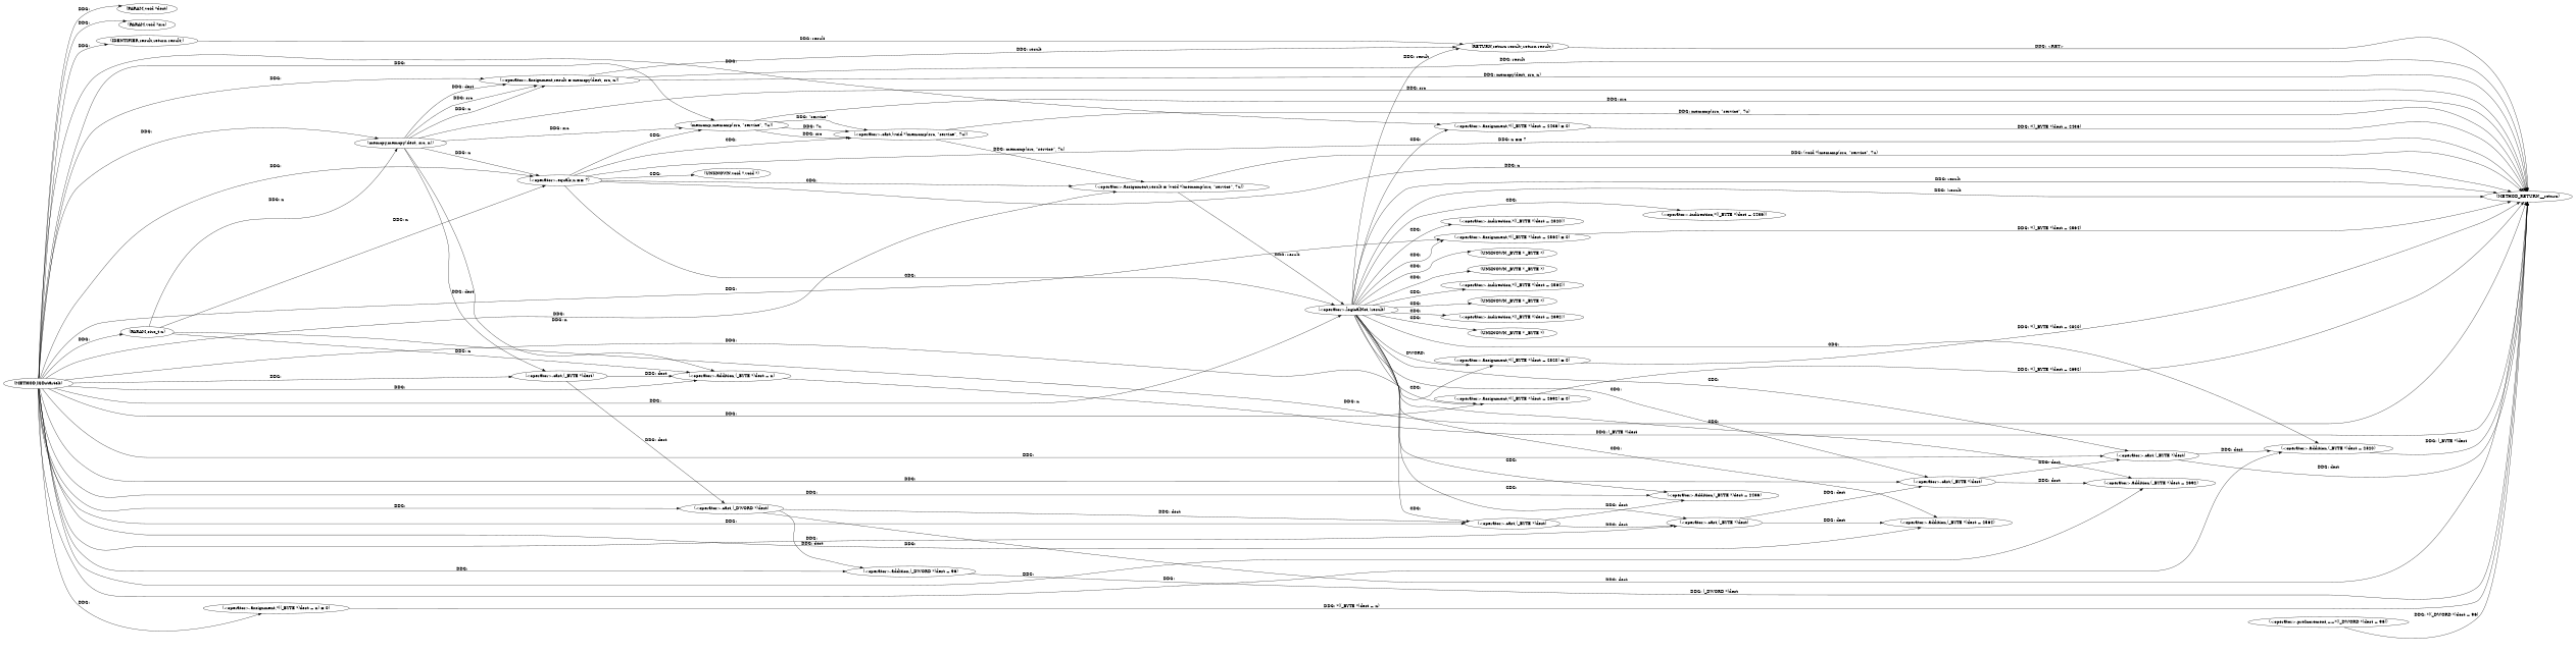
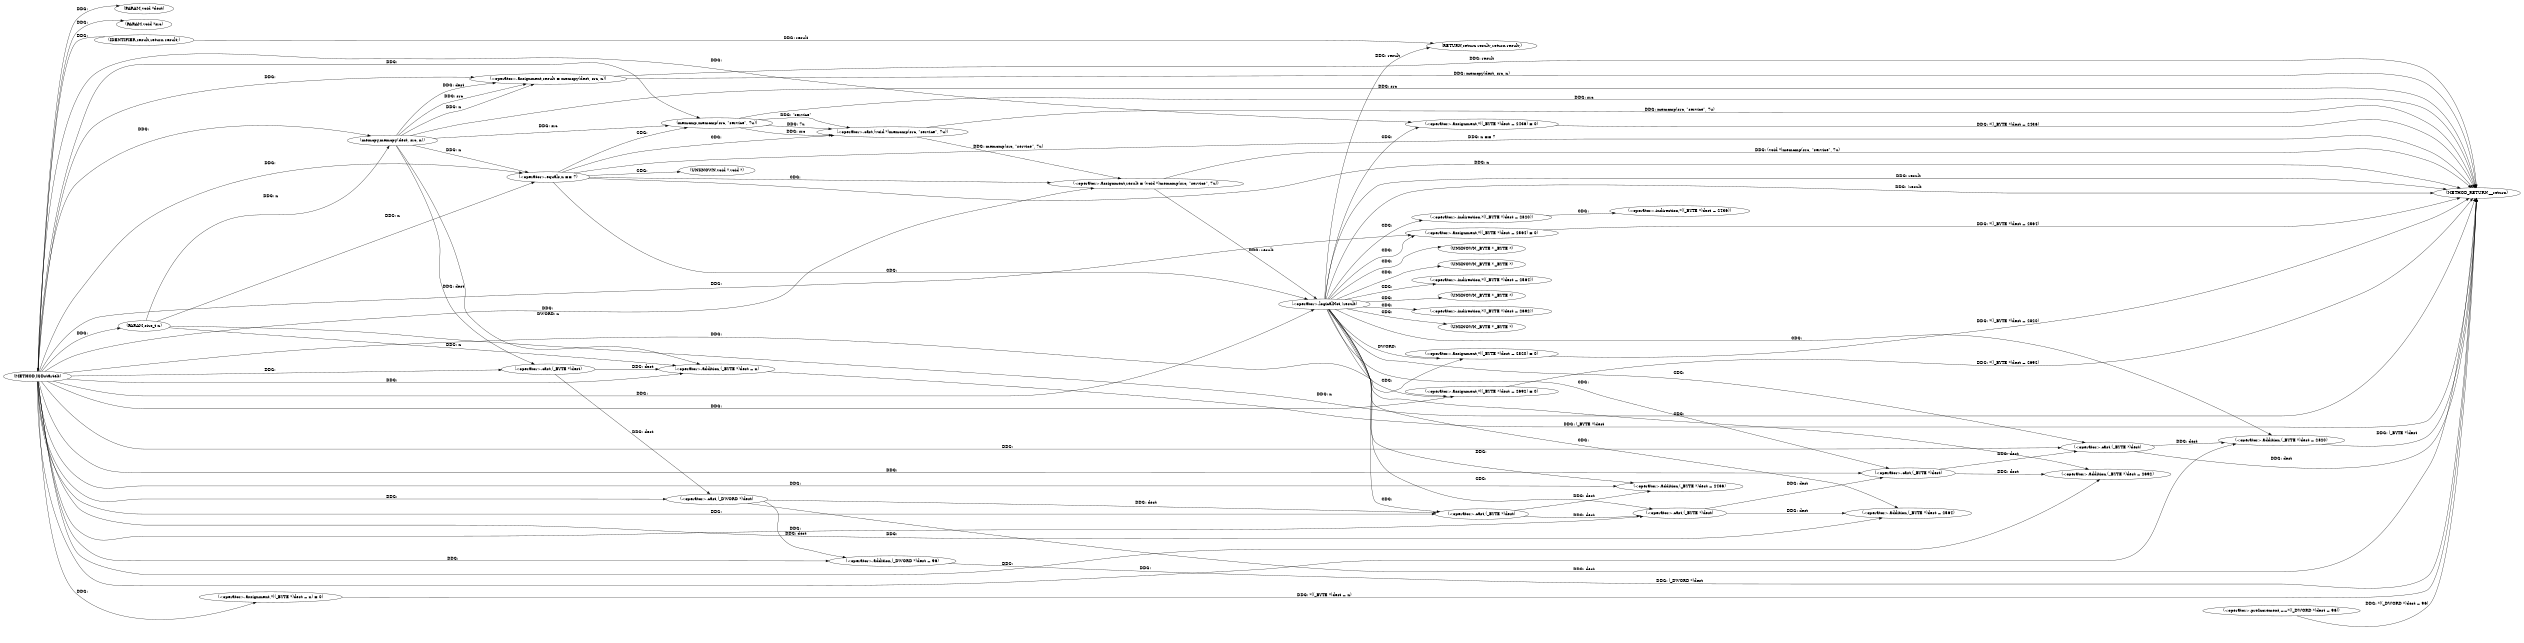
  digraph {
    rankdir=LR
    n1 [label="(METHOD,IGDstartelt)"]
    n2 [label="(PARAM,void *dest)"]
    n3 [label="(PARAM,void *src)"]
    n4 [label="(PARAM,size_t n)"]
    n5 [label="(<operator>.assignment,result = memcpy(dest, src, n))"]
    n6 [label="(memcpy,memcpy(dest, src, n))"]
    n7 [label="(<operator>.assignment,*((_BYTE *)dest + n) = 0)"]
    n8 [label="(<operator>.addition,(_BYTE *)dest + n)"]
    n9 [label="(<operator>.cast,(_BYTE *)dest)"]
    n10 [label="(<operator>.addition,(_DWORD *)dest + 96)"]
    n11 [label="(<operator>.cast,(_DWORD *)dest)"]
    n12 [label="(<operator>.equals,n == 7)"]
    n13 [label="(<operator>.assignment,result = (void *)memcmp(src, \"service\", 7u))"]
    n14 [label="(memcmp,memcmp(src, \"service\", 7u))"]
    n15 [label="(<operator>.logicalNot,!result)"]
    n16 [label="(<operator>.assignment,*((_BYTE *)dest + 2436) = 0)"]
    n17 [label="(<operator>.addition,(_BYTE *)dest + 2436)"]
    n18 [label="(<operator>.cast,(_BYTE *)dest)"]
    n19 [label="(<operator>.assignment,*((_BYTE *)dest + 2564) = 0)"]
    n20 [label="(<operator>.addition,(_BYTE *)dest + 2564)"]
    n21 [label="(<operator>.cast,(_BYTE *)dest)"]
    n22 [label="(<operator>.assignment,*((_BYTE *)dest + 2692) = 0)"]
    n23 [label="(<operator>.addition,(_BYTE *)dest + 2692)"]
    n24 [label="(<operator>.cast,(_BYTE *)dest)"]
    n25 [label="(<operator>.assignment,*((_BYTE *)dest + 2820) = 0)"]
    n26 [label="(<operator>.addition,(_BYTE *)dest + 2820)"]
    n27 [label="(<operator>.cast,(_BYTE *)dest)"]
    n28 [label="(IDENTIFIER,result,return result;)"]
    n29 [label="(METHOD_RETURN,__return)"]
    n30 [label="(RETURN,return result;,return result;)"]
    n31 [label="(<operator>.cast,(void *)memcmp(src, \"service\", 7u))"]
    n32 [label="(UNKNOWN,void *,void *)"]
    n33 [label="(<operator>.indirection,*((_BYTE *)dest + 2436))"]
    n34 [label="(UNKNOWN,_BYTE *,_BYTE *)"]
    n35 [label="(<operator>.indirection,*((_BYTE *)dest + 2564))"]
    n36 [label="(UNKNOWN,_BYTE *,_BYTE *)"]
    n37 [label="(<operator>.indirection,*((_BYTE *)dest + 2692))"]
    n38 [label="(UNKNOWN,_BYTE *,_BYTE *)"]
    n39 [label="(<operator>.indirection,*((_BYTE *)dest + 2820))"]
    n40 [label="(UNKNOWN,_BYTE *,_BYTE *)"]
    n41 [label="(<operator>.preIncrement,++*((_DWORD *)dest + 96))"]
    n1 -> n2 [label="DDG: "]
    n1 -> n3 [label="DDG: "]
    n1 -> n4 [label="DDG: "]
    n1 -> n5 [label="DDG: "]
    n1 -> n6 [label="DDG: "]
    n1 -> n7 [label="DDG: "]
    n1 -> n8 [label="DDG: "]
    n1 -> n9 [label="DDG: "]
    n1 -> n10 [label="DDG: "]
    n1 -> n11 [label="DDG: "]
    n1 -> n12 [label="DDG: "]
    n1 -> n13 [label="DDG: "]
    n1 -> n14 [label="DDG: "]
    n1 -> n15 [label="DDG: "]
    n1 -> n16 [label="DDG: "]
    n1 -> n17 [label="DDG: "]
    n1 -> n18 [label="DDG: "]
    n1 -> n19 [label="DDG: "]
    n1 -> n20 [label="DDG: "]
    n1 -> n21 [label="DDG: "]
    n1 -> n22 [label="DDG: "]
    n1 -> n23 [label="DDG: "]
    n1 -> n24 [label="DDG: "]
    n1 -> n25 [label="DDG: "]
    n1 -> n26 [label="DDG: "]
    n1 -> n27 [label="DDG: "]
-   n1 -> n28 [label="DDG: "]
+   n28 -> n1 [label="DDG: "]
    n4 -> n6 [label="DDG: n"]
    n4 -> n8 [label="DDG: n"]
    n4 -> n12 [label="DDG: n"]
    n4 -> n29 [label="DDG: n"]
    n5 -> n29 [label="DDG: result"]
    n5 -> n29 [label="DDG: memcpy(dest, src, n)"]
-   n5 -> n30 [label="DDG: result"]
    n6 -> n5 [label="DDG: dest"]
    n6 -> n5 [label="DDG: src"]
    n6 -> n5 [label="DDG: n"]
-   n6 -> n8 [label="DDG: n"]
+   n6 -> n8 [label="DWORD: n"]
    n6 -> n9 [label="DDG: dest"]
    n6 -> n12 [label="DDG: n"]
    n6 -> n14 [label="DDG: src"]
    n6 -> n29 [label="DDG: src"]
    n7 -> n29 [label="DDG: *((_BYTE *)dest + n)"]
    n8 -> n29 [label="DDG: (_BYTE *)dest"]
    n9 -> n8 [label="DDG: dest"]
    n9 -> n11 [label="DDG: dest"]
    n10 -> n29 [label="DDG: (_DWORD *)dest"]
    n11 -> n10 [label="DDG: dest"]
    n11 -> n18 [label="DDG: dest"]
    n11 -> n29 [label="DDG: dest"]
    n12 -> n13 [label="CDG: "]
    n12 -> n14 [label="CDG: "]
    n12 -> n15 [label="CDG: "]
    n12 -> n29 [label="DDG: n"]
    n12 -> n29 [label="DDG: n == 7"]
    n12 -> n31 [label="CDG: "]
    n12 -> n32 [label="CDG: "]
    n13 -> n15 [label="DDG: result"]
    n13 -> n29 [label="DDG: (void *)memcmp(src, \"service\", 7u)"]
    n14 -> n29 [label="DDG: src"]
    n14 -> n31 [label="DDG: src"]
    n14 -> n31 [label="DDG: \"service\""]
    n14 -> n31 [label="DDG: 7u"]
    n15 -> n16 [label="CDG: "]
-   n15 -> n17 [label="CDG: "]
+   n15 -> n17 [label="DDG: "]
    n15 -> n18 [label="CDG: "]
    n15 -> n19 [label="CDG: "]
    n15 -> n20 [label="CDG: "]
    n15 -> n21 [label="CDG: "]
    n15 -> n22 [label="CDG: "]
    n15 -> n23 [label="CDG: "]
    n15 -> n24 [label="CDG: "]
    n15 -> n25 [label="DWORD: "]
    n15 -> n26 [label="CDG: "]
    n15 -> n27 [label="CDG: "]
    n15 -> n29 [label="DDG: result"]
    n15 -> n29 [label="DDG: !result"]
    n15 -> n30 [label="DDG: result"]
-   n15 -> n33 [label="CDG: "]
+   n39 -> n33 [label="CDG: "]
    n15 -> n34 [label="CDG: "]
    n15 -> n35 [label="CDG: "]
    n15 -> n36 [label="CDG: "]
    n15 -> n37 [label="CDG: "]
    n15 -> n38 [label="CDG: "]
    n15 -> n39 [label="CDG: "]
    n15 -> n40 [label="CDG: "]
    n16 -> n29 [label="DDG: *((_BYTE *)dest + 2436)"]
    n18 -> n17 [label="DDG: dest"]
    n18 -> n21 [label="DDG: dest"]
    n19 -> n29 [label="DDG: *((_BYTE *)dest + 2564)"]
    n21 -> n20 [label="DDG: dest"]
    n21 -> n24 [label="DDG: dest"]
    n22 -> n29 [label="DDG: *((_BYTE *)dest + 2692)"]
    n24 -> n23 [label="DDG: dest"]
    n24 -> n27 [label="DDG: dest"]
    n25 -> n29 [label="DDG: *((_BYTE *)dest + 2820)"]
    n26 -> n29 [label="DDG: (_BYTE *)dest"]
    n27 -> n26 [label="DDG: dest"]
    n27 -> n29 [label="DDG: dest"]
    n28 -> n30 [label="DDG: result"]
-   n30 -> n29 [label="DDG: <RET>"]
    n31 -> n13 [label="DDG: memcmp(src, \"service\", 7u)"]
    n31 -> n29 [label="DDG: memcmp(src, \"service\", 7u)"]
    n41 -> n29 [label="DDG: *((_DWORD *)dest + 96)"]
  }
